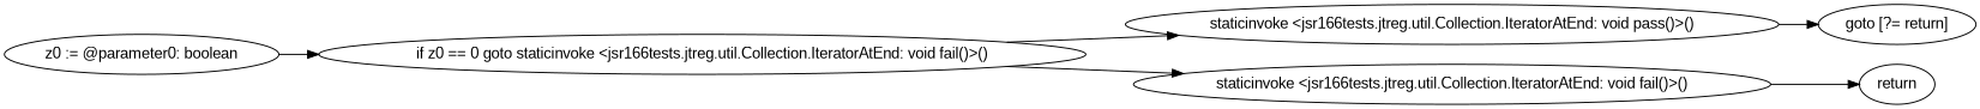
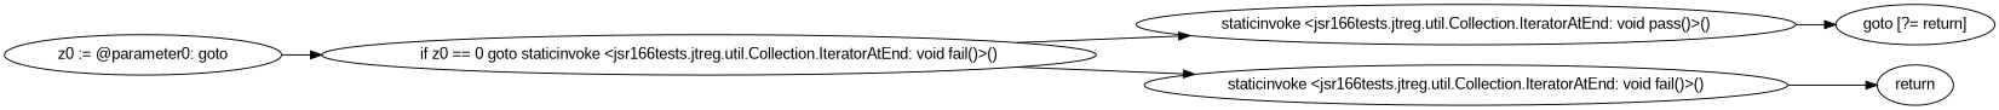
  digraph {
    fontname="Liberation Sans"
    rankdir=LR
    node [fontname="Liberation Sans"]
    edge [fontname="Liberation Sans"]
-   "z0 := @parameter0: boolean"
+   "z0 := @parameter0: boolean" [label="z0 := @parameter0: goto"]
    "if z0 == 0 goto staticinvoke <jsr166tests.jtreg.util.Collection.IteratorAtEnd: void fail()>()"
    "staticinvoke <jsr166tests.jtreg.util.Collection.IteratorAtEnd: void pass()>()"
    "staticinvoke <jsr166tests.jtreg.util.Collection.IteratorAtEnd: void fail()>()"
    "goto [?= return]"
    return
    "z0 := @parameter0: boolean" -> "if z0 == 0 goto staticinvoke <jsr166tests.jtreg.util.Collection.IteratorAtEnd: void fail()>()"
    "if z0 == 0 goto staticinvoke <jsr166tests.jtreg.util.Collection.IteratorAtEnd: void fail()>()" -> "staticinvoke <jsr166tests.jtreg.util.Collection.IteratorAtEnd: void pass()>()"
    "if z0 == 0 goto staticinvoke <jsr166tests.jtreg.util.Collection.IteratorAtEnd: void fail()>()" -> "staticinvoke <jsr166tests.jtreg.util.Collection.IteratorAtEnd: void fail()>()"
    "staticinvoke <jsr166tests.jtreg.util.Collection.IteratorAtEnd: void pass()>()" -> "goto [?= return]"
    "staticinvoke <jsr166tests.jtreg.util.Collection.IteratorAtEnd: void fail()>()" -> return
  }
